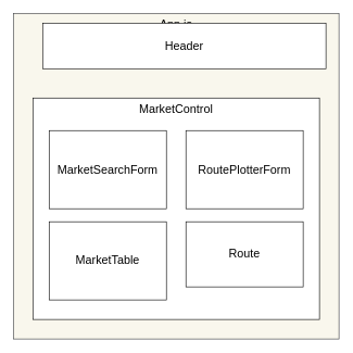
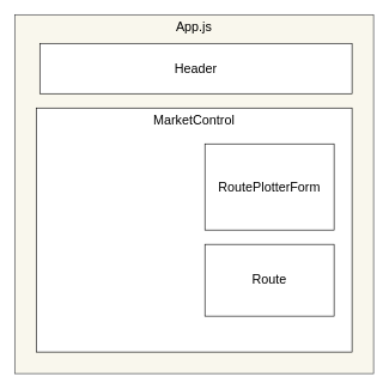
  <mxCell id="0" />
  <mxCell id="1" parent="0" />
  <mxCell id="2" value="App.js" style="whiteSpace=wrap;html=1;aspect=fixed;fontSize=18;verticalAlign=top;fillColor=#f9f7ed;strokeColor=#36393d;fontColor=#000000;" vertex="1" parent="1"><mxGeometry x="20" y="20" width="500" height="500" as="geometry" /></mxCell>
- <mxCell id="3" value="Header" style="rounded=0;whiteSpace=wrap;html=1;fontSize=18;" vertex="1" parent="1"><mxGeometry x="65" y="35" width="435" height="70" as="geometry" /></mxCell>
+ <mxCell id="3" value="Header" style="rounded=0;whiteSpace=wrap;html=1;fontSize=18;" vertex="1" parent="1"><mxGeometry x="55" y="60" width="435" height="70" as="geometry" /></mxCell>
  <mxCell id="4" value="MarketControl" style="rounded=0;whiteSpace=wrap;html=1;fontSize=18;verticalAlign=top;" vertex="1" parent="1"><mxGeometry x="50" y="150" width="440" height="340" as="geometry" /></mxCell>
- <mxCell id="5" value="MarketSearchForm" style="rounded=0;whiteSpace=wrap;html=1;fontSize=18;direction=west;" vertex="1" parent="1"><mxGeometry x="75" y="200" width="180" height="120" as="geometry" /></mxCell>
  <mxCell id="6" value="RoutePlotterForm" style="rounded=0;whiteSpace=wrap;html=1;fontSize=18;direction=west;" vertex="1" parent="1"><mxGeometry x="285" y="200" width="180" height="120" as="geometry" /></mxCell>
- <mxCell id="7" value="MarketTable" style="rounded=0;whiteSpace=wrap;html=1;fontSize=18;direction=west;" vertex="1" parent="1"><mxGeometry x="75" y="340" width="180" height="120" as="geometry" /></mxCell>
  <mxCell id="8" value="Route" style="rounded=0;whiteSpace=wrap;html=1;fontSize=18;direction=west;" vertex="1" parent="1"><mxGeometry x="285" y="340" width="180" height="100" as="geometry" /></mxCell>
